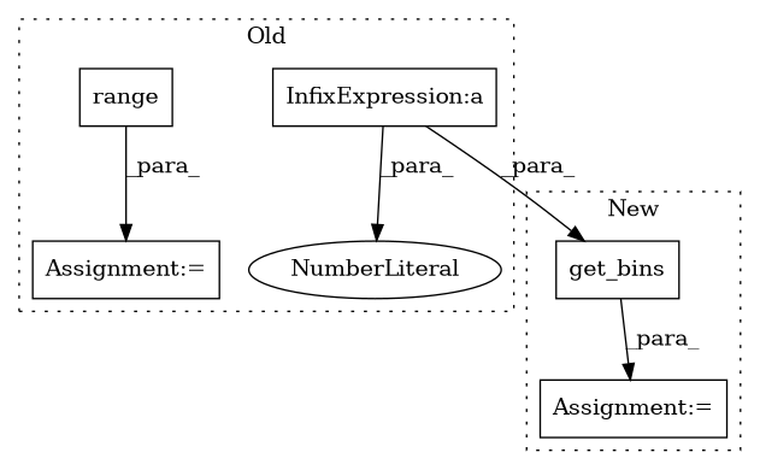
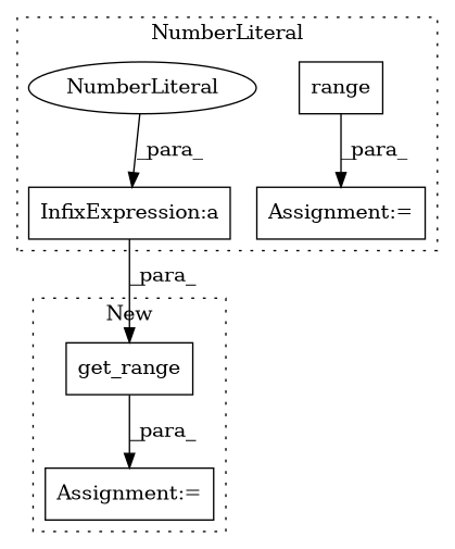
  digraph {
    node [a=32 l=1 shape=box]
    n1 [l="6,1" label=range s="3451,3486"]
    n2 [a=7 label="Assignment:=" s=3450]
    n3 [a=27 l=3 label="InfixExpression:a" s=3482]
    n4 [a=34 label=NumberLiteral s=3485 shape=ellipse]
-   n5 [l="9,1" label=get_bins s="3477,3492"]
+   n5 [l="9,1" label=get_range s="3477,3492"]
    n6 [a=7 label="Assignment:=" s=3476]
    subgraph cluster_1 {
-     label=Old
+     label=NumberLiteral
      style=dotted
      n1
      n2
      n3
      n4
    }
    subgraph cluster_2 {
      label=New
      style=dotted
      n5
      n6
    }
    n1 -> n2 [label=_para_]
    n3 -> n5 [label=_para_]
-   n3 -> n4 [label=_para_]
+   n4 -> n3 [label=_para_]
    n5 -> n6 [label=_para_]
  }
